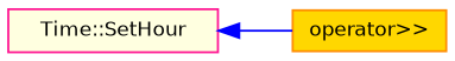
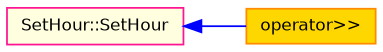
  digraph {
    rankdir=LR
    node [fontname=Helvetica fontsize=10 shape=record style=filled]
-   n1 [color=deeppink fillcolor=lightyellow fontcolor=black height=0.2 label="Time::SetHour" width=0.4]
+   n1 [color=deeppink fillcolor=lightyellow fontcolor=black height=0.2 label="SetHour::SetHour" width=0.4]
    n2 [color=darkorange fillcolor=gold height=0.2 label="operator\>\>" width=0.4]
    n1 -> n2 [color=blue dir=back fontname=Helvetica fontsize=10 labelfontname=Helvetica labelfontsize=10 style=solid]
  }
